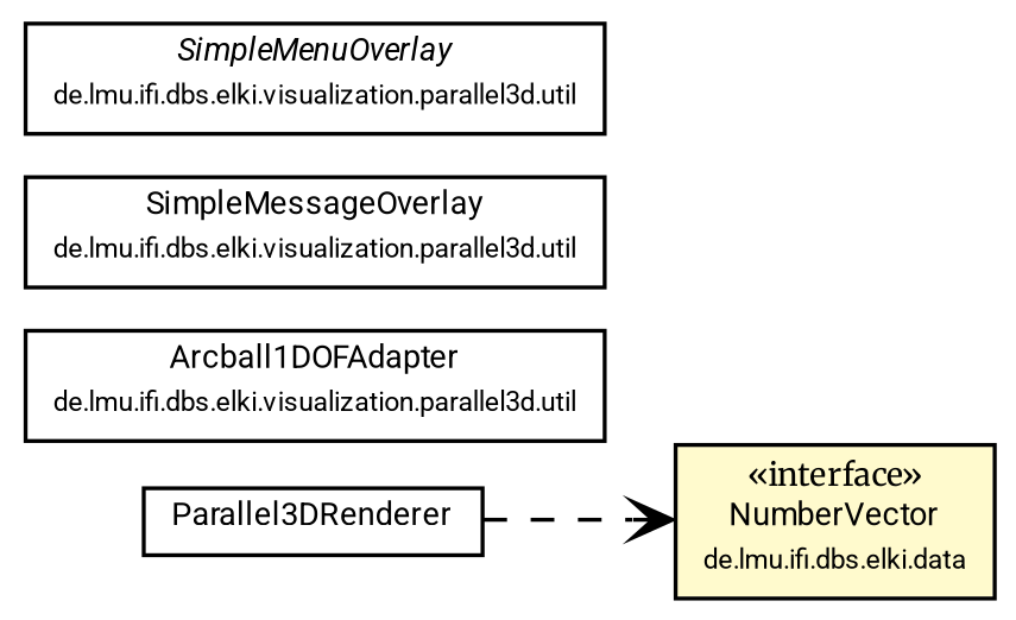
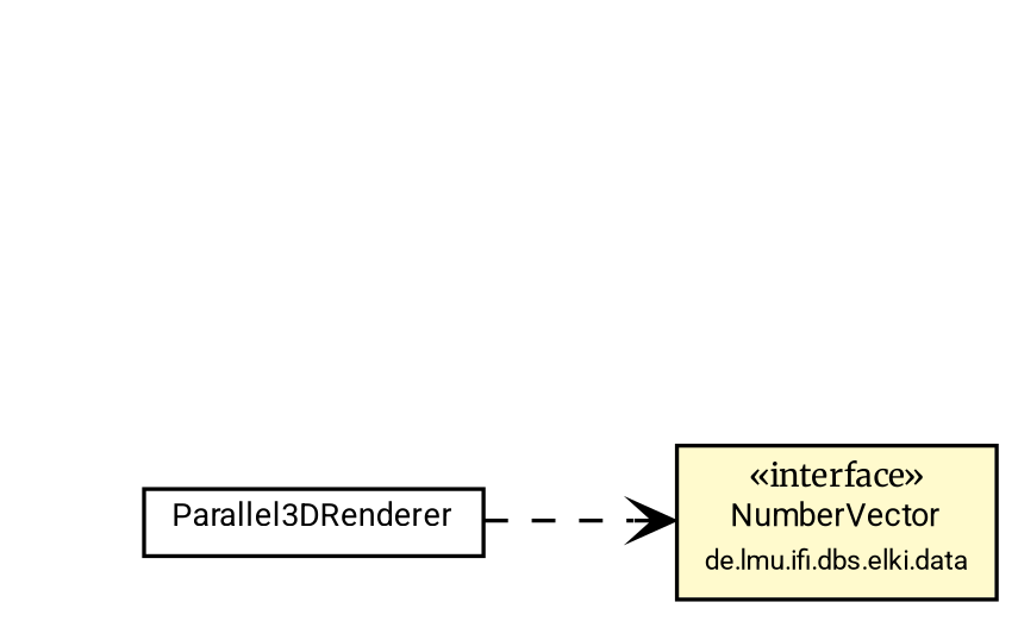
  digraph {
    nodesep=0.15
    rankdir=LR
    ranksep=0.25
    fontname=Merriweather
    node [fontcolor=black fontname=Merriweather fontsize=8 margin=0 shape=plaintext]
    n1 [height=0 label=<<table title="de.lmu.ifi.dbs.elki.visualization.parallel3d.Parallel3DRenderer" border="0" cellborder="1" cellspacing="0" cellpadding="2" href="Parallel3DRenderer.html" target="_parent"> 		<tr><td><table border="0" cellspacing="0" cellpadding="1"> 		<tr><td align="center" balign="center"> <font face="Roboto">Parallel3DRenderer</font> </td></tr> 		</table></td></tr> 		</table>> width=0]
    n2 [height=0 label=<<table title="de.lmu.ifi.dbs.elki.data.NumberVector" border="0" cellborder="1" cellspacing="0" cellpadding="2" bgcolor="LemonChiffon" href="../../data/NumberVector.html" target="_parent"> 		<tr><td><table border="0" cellspacing="0" cellpadding="1"> 		<tr><td align="center" balign="center"> &#171;interface&#187; </td></tr> 		<tr><td align="center" balign="center"> <font face="Roboto">NumberVector</font> </td></tr> 		<tr><td align="center" balign="center"> <font face="Roboto" point-size="7.0">de.lmu.ifi.dbs.elki.data</font> </td></tr> 		</table></td></tr> 		</table>> width=0]
-   n3 [height=0 label=<<table title="de.lmu.ifi.dbs.elki.visualization.parallel3d.util.Arcball1DOFAdapter" border="0" cellborder="1" cellspacing="0" cellpadding="2" href="util/Arcball1DOFAdapter.html" target="_parent"> 		<tr><td><table border="0" cellspacing="0" cellpadding="1"> 		<tr><td align="center" balign="center"> <font face="Roboto">Arcball1DOFAdapter</font> </td></tr> 		<tr><td align="center" balign="center"> <font face="Roboto" point-size="7.0">de.lmu.ifi.dbs.elki.visualization.parallel3d.util</font> </td></tr> 		</table></td></tr> 		</table>> width=0]
-   n4 [height=0 label=<<table title="de.lmu.ifi.dbs.elki.visualization.parallel3d.util.SimpleMessageOverlay" border="0" cellborder="1" cellspacing="0" cellpadding="2" href="util/SimpleMessageOverlay.html" target="_parent"> 		<tr><td><table border="0" cellspacing="0" cellpadding="1"> 		<tr><td align="center" balign="center"> <font face="Roboto">SimpleMessageOverlay</font> </td></tr> 		<tr><td align="center" balign="center"> <font face="Roboto" point-size="7.0">de.lmu.ifi.dbs.elki.visualization.parallel3d.util</font> </td></tr> 		</table></td></tr> 		</table>> width=0]
-   n5 [height=0 label=<<table title="de.lmu.ifi.dbs.elki.visualization.parallel3d.util.SimpleMenuOverlay" border="0" cellborder="1" cellspacing="0" cellpadding="2" href="util/SimpleMenuOverlay.html" target="_parent"> 		<tr><td><table border="0" cellspacing="0" cellpadding="1"> 		<tr><td align="center" balign="center"> <font face="Roboto"><i>SimpleMenuOverlay</i></font> </td></tr> 		<tr><td align="center" balign="center"> <font face="Roboto" point-size="7.0">de.lmu.ifi.dbs.elki.visualization.parallel3d.util</font> </td></tr> 		</table></td></tr> 		</table>> width=0]
    n1 -> n2 [arrowhead=open color=black fontname=Merriweather fontsize=7 labelfontname=Roboto labelfontsize=7 style=dashed weight=0]
  }
